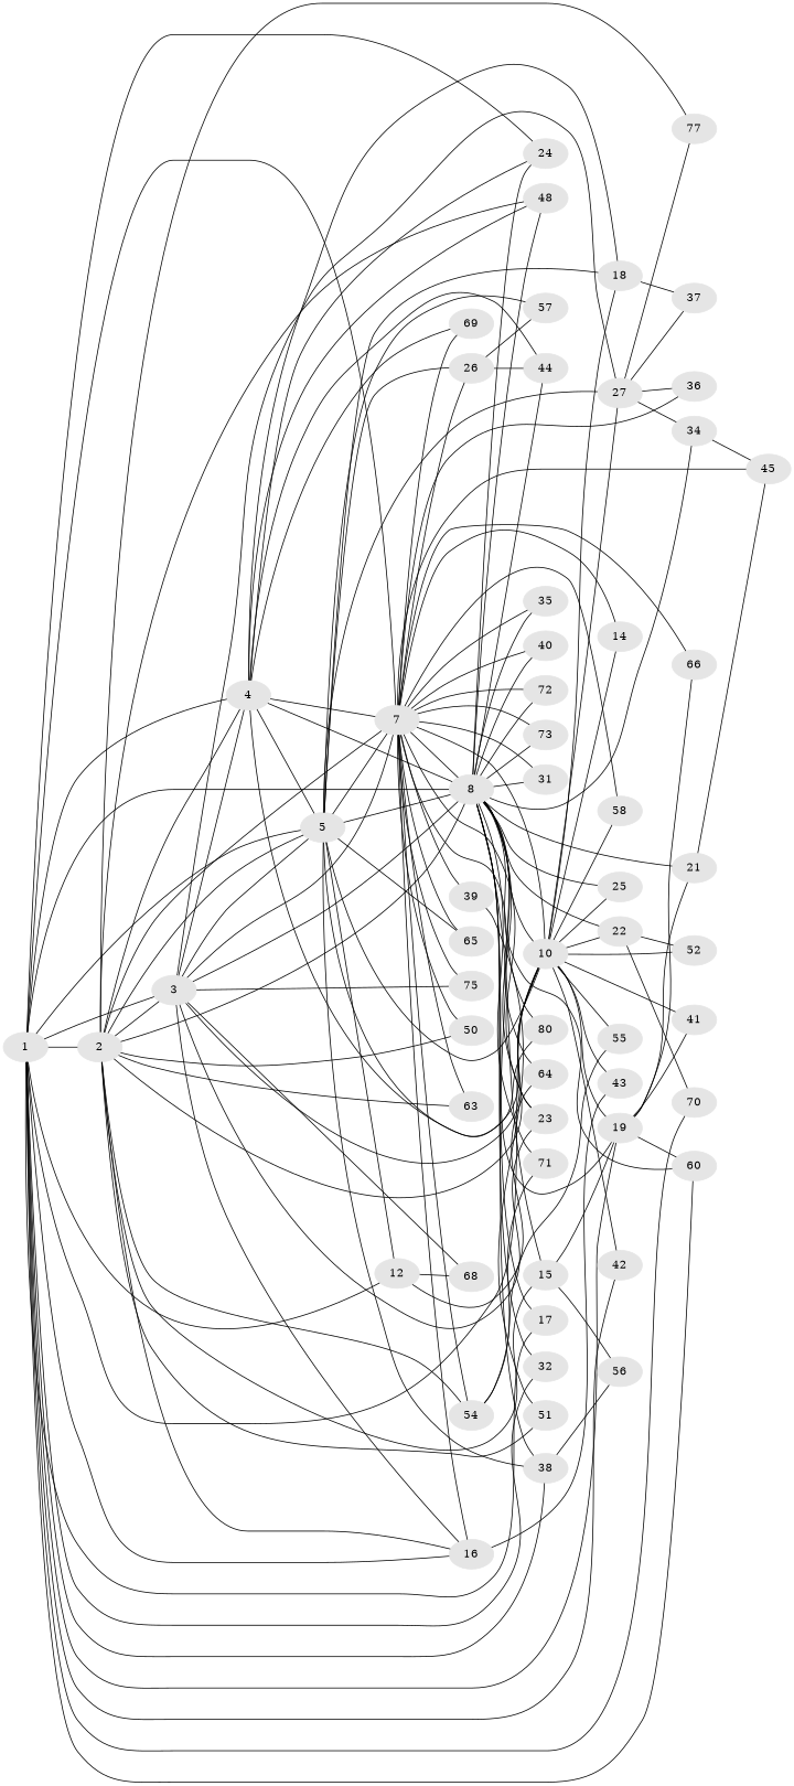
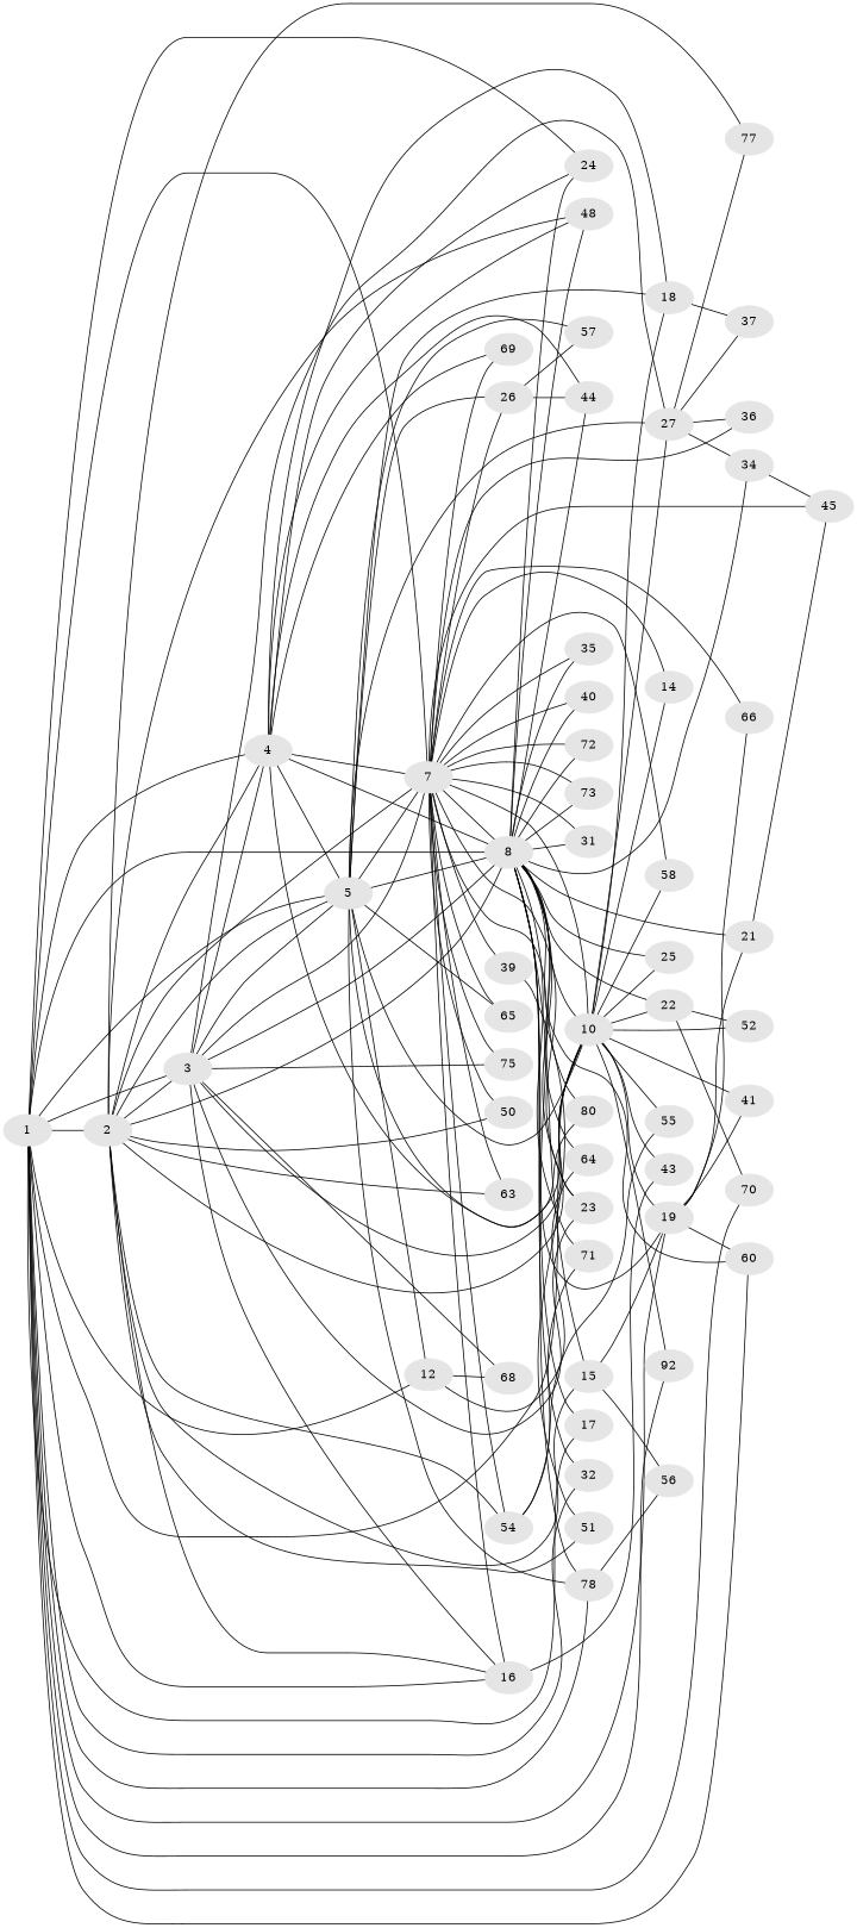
  graph {
    rankdir=LR
    node [color=gray90 style=filled]
    1 [super="+6"]
    2 [super="+20"]
    3 [super="+78"]
    4 [super="+11"]
    5 [super="+46"]
    7 [super="+47"]
    8 [super="+9"]
    10 [super="+29"]
    12
    16 [super="+76"]
    17
    19 [super="+53"]
    24 [super="+74"]
    32
-   38 [super="+49"]
-   42
+   38 [super="+49" label=78]
+   42 [label=92]
    60 [super="+61"]
    70
    n19 [label=63]
    15
    48 [super="+59"]
    50
    51
    54
    77
    23 [super="+79"]
    27 [super="+28"]
    68
    75
    18 [super="+67"]
    44 [super="+63"]
    69
    26
    57
    65
    80
    39
    14
    31
    35
    36
    40
    45 [super="+62"]
    58
    66
    72
    73
    21
    22 [super="+33"]
    25
    34
    64
    71
    41
    43
    52
    55
    56
    37
    1 -- 2 [weight=3]
    1 -- 3 [weight=2]
    1 -- 4 [weight=2]
    1 -- 5 [weight=2]
    1 -- 7 [weight=2]
    1 -- 8 [weight=4]
    1 -- 10 [weight=2]
    1 -- 12
    1 -- 16
    1 -- 17
    1 -- 19
    1 -- 24
    1 -- 32
    1 -- 38
    1 -- 42
    1 -- 60
    1 -- 70
    2 -- 3
    2 -- 4
    2 -- 5
    2 -- 7
    2 -- 8 [weight=2]
    2 -- 10
    2 -- 16
    2 -- n19
    2 -- 15
    2 -- 48
    2 -- 50
    2 -- 51
    2 -- 54
    2 -- 77
    3 -- 4
    3 -- 5
    3 -- 7
    3 -- 8 [weight=2]
    3 -- 10
    3 -- 16
    3 -- 23
    3 -- 27
    3 -- 68
    3 -- 75
    4 -- 5
    4 -- 7
    4 -- 8 [weight=2]
    4 -- 10 [weight=2]
    4 -- 24
    4 -- 48
    4 -- 18
    4 -- 44
    4 -- 69
    5 -- 7
    5 -- 8 [weight=2]
    5 -- 10
    5 -- 12 [weight=2]
    5 -- 38
    5 -- 27
    5 -- 18
    5 -- 26
    5 -- 57
    5 -- 65
    5 -- 80
    7 -- 8 [weight=2]
    7 -- 10
    7 -- 16
    7 -- 19
    7 -- n19
    7 -- 50
    7 -- 54
    7 -- 23
    7 -- 75
    7 -- 69
    7 -- 26
    7 -- 65
    7 -- 39
    7 -- 14
    7 -- 31
    7 -- 35
    7 -- 36
    7 -- 40
    7 -- 45
    7 -- 58
    7 -- 66
    7 -- 72
    7 -- 73
    8 -- 10 [weight=2]
    8 -- 17
    8 -- 24
    8 -- 32
    8 -- 38
    8 -- 60
    8 -- 15
    8 -- 48
    8 -- 23
    8 -- 44
    8 -- 80
    8 -- 31
    8 -- 35
    8 -- 40
    8 -- 72
    8 -- 73
    8 -- 21
    8 -- 22 [weight=2]
    8 -- 25
    8 -- 34
    8 -- 64
    8 -- 71
    10 -- 19
    10 -- 42
    10 -- 27 [weight=2]
    10 -- 18
    10 -- 14
    10 -- 58
    10 -- 22
    10 -- 25
    10 -- 41
    10 -- 43
    10 -- 52
    10 -- 55
    12 -- 68
    12 -- 64
    16 -- 43
    19 -- 60
    19 -- 66
    19 -- 21 [weight=2]
    19 -- 41
    38 -- 56
    15 -- 19
    15 -- 56
    54 -- 71
    54 -- 55
    27 -- 77
    27 -- 36
    27 -- 34
    27 -- 37
    18 -- 37
    26 -- 44
    26 -- 57
    39 -- 51
    21 -- 45
    22 -- 70
    22 -- 52
    34 -- 45
  }
